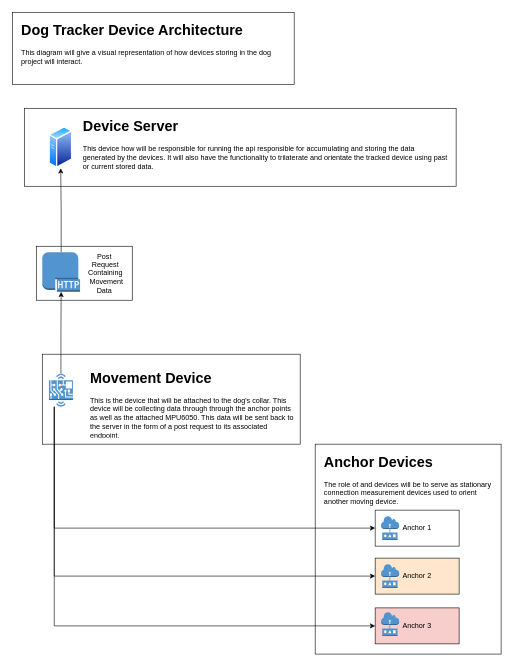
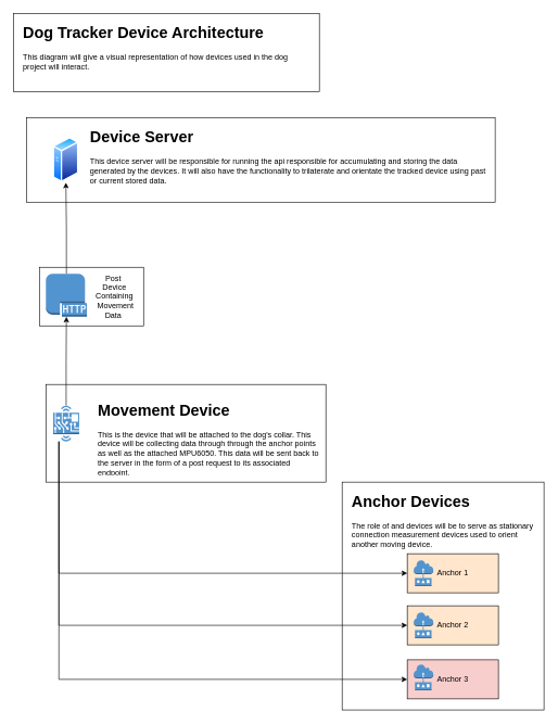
  <mxCell id="0" />
  <mxCell id="1" parent="0" />
  <mxCell id="2" value="" style="rounded=0;whiteSpace=wrap;html=1;" vertex="1" parent="1"><mxGeometry x="60" y="410" width="160" height="90" as="geometry" /></mxCell>
  <mxCell id="3" value="" style="rounded=0;whiteSpace=wrap;html=1;" vertex="1" parent="1"><mxGeometry x="40" y="180" width="720" height="130" as="geometry" /></mxCell>
  <mxCell id="4" value="" style="rounded=0;whiteSpace=wrap;html=1;" vertex="1" parent="1"><mxGeometry x="525" y="740" width="310" height="350" as="geometry" /></mxCell>
  <mxCell id="5" value="" style="rounded=0;whiteSpace=wrap;html=1;" vertex="1" parent="1"><mxGeometry x="20" y="20" width="470" height="120" as="geometry" /></mxCell>
- <mxCell id="6" value="&lt;h1&gt;Dog Tracker Device Architecture&lt;/h1&gt;&lt;p&gt;This diagram will give a visual representation of how devices storing in the dog project will interact.&lt;/p&gt;" style="text;html=1;strokeColor=none;fillColor=none;spacing=5;spacingTop=-20;whiteSpace=wrap;overflow=hidden;rounded=0;" vertex="1" parent="1"><mxGeometry x="30" y="30" width="450" height="100" as="geometry" /></mxCell>
+ <mxCell id="6" value="&lt;h1&gt;Dog Tracker Device Architecture&lt;/h1&gt;&lt;p&gt;This diagram will give a visual representation of how devices used in the dog project will interact.&lt;/p&gt;" style="text;html=1;strokeColor=none;fillColor=none;spacing=5;spacingTop=-20;whiteSpace=wrap;overflow=hidden;rounded=0;" vertex="1" parent="1"><mxGeometry x="30" y="30" width="450" height="100" as="geometry" /></mxCell>
  <mxCell id="7" style="edgeStyle=orthogonalEdgeStyle;rounded=0;orthogonalLoop=1;jettySize=auto;html=1;entryX=0.5;entryY=1;entryDx=0;entryDy=0;" edge="1" parent="1" source="8" target="17"><mxGeometry relative="1" as="geometry" /></mxCell>
  <mxCell id="8" value="" style="outlineConnect=0;dashed=0;verticalLabelPosition=bottom;verticalAlign=top;align=center;html=1;shape=mxgraph.aws3.http_protocol;fillColor=#5294CF;gradientColor=none;" vertex="1" parent="1"><mxGeometry x="70" y="420" width="63" height="66" as="geometry" /></mxCell>
  <mxCell id="9" value="" style="rounded=0;whiteSpace=wrap;html=1;" vertex="1" parent="1"><mxGeometry x="70" y="590" width="430" height="150" as="geometry" /></mxCell>
- <mxCell id="10" value="Anchor 1" style="rounded=0;whiteSpace=wrap;html=1;" vertex="1" parent="1"><mxGeometry x="625" y="850" width="140" height="60" as="geometry" /></mxCell>
+ <mxCell id="10" value="Anchor 1" style="rounded=0;whiteSpace=wrap;html=1;fillColor=#ffe6cc;" vertex="1" parent="1"><mxGeometry x="625" y="850" width="140" height="60" as="geometry" /></mxCell>
  <mxCell id="11" value="Anchor 3" style="rounded=0;whiteSpace=wrap;html=1;fillColor=#f8cecc;" vertex="1" parent="1"><mxGeometry x="625" y="1013" width="140" height="60" as="geometry" /></mxCell>
  <mxCell id="12" value="" style="outlineConnect=0;dashed=0;verticalLabelPosition=bottom;verticalAlign=top;align=center;html=1;shape=mxgraph.aws3.sensor;fillColor=#5294CF;gradientColor=none;" vertex="1" parent="1"><mxGeometry x="635" y="860" width="30" height="40" as="geometry" /></mxCell>
  <mxCell id="13" value="Anchor 2" style="rounded=0;whiteSpace=wrap;html=1;fillColor=#ffe6cc;" vertex="1" parent="1"><mxGeometry x="625" y="930" width="140" height="60" as="geometry" /></mxCell>
  <mxCell id="14" value="" style="outlineConnect=0;dashed=0;verticalLabelPosition=bottom;verticalAlign=top;align=center;html=1;shape=mxgraph.aws3.sensor;fillColor=#5294CF;gradientColor=none;" vertex="1" parent="1"><mxGeometry x="635" y="940" width="30" height="40" as="geometry" /></mxCell>
  <mxCell id="15" value="" style="outlineConnect=0;dashed=0;verticalLabelPosition=bottom;verticalAlign=top;align=center;html=1;shape=mxgraph.aws3.sensor;fillColor=#5294CF;gradientColor=none;" vertex="1" parent="1"><mxGeometry x="635" y="1020" width="30" height="40" as="geometry" /></mxCell>
  <mxCell id="16" value="&lt;h1&gt;Anchor Devices&lt;/h1&gt;&lt;p&gt;The role of and devices will be to serve as stationary connection measurement devices used to orient another moving device.&amp;nbsp;&lt;/p&gt;" style="text;html=1;strokeColor=none;fillColor=none;spacing=5;spacingTop=-20;whiteSpace=wrap;overflow=hidden;rounded=0;" vertex="1" parent="1"><mxGeometry x="535" y="750" width="290" height="120" as="geometry" /></mxCell>
  <mxCell id="17" value="" style="aspect=fixed;perimeter=ellipsePerimeter;html=1;align=center;shadow=0;dashed=0;spacingTop=3;image;image=img/lib/active_directory/generic_server.svg;" vertex="1" parent="1"><mxGeometry x="81.1" y="210" width="39.2" height="70" as="geometry" /></mxCell>
  <mxCell id="18" style="edgeStyle=orthogonalEdgeStyle;rounded=0;orthogonalLoop=1;jettySize=auto;html=1;entryX=0;entryY=0.5;entryDx=0;entryDy=0;" edge="1" parent="1" source="22" target="11"><mxGeometry relative="1" as="geometry"><Array as="points"><mxPoint x="90" y="1043" /></Array></mxGeometry></mxCell>
  <mxCell id="19" style="edgeStyle=orthogonalEdgeStyle;rounded=0;orthogonalLoop=1;jettySize=auto;html=1;entryX=0;entryY=0.5;entryDx=0;entryDy=0;" edge="1" parent="1" source="22" target="13"><mxGeometry relative="1" as="geometry"><Array as="points"><mxPoint x="90" y="960" /></Array></mxGeometry></mxCell>
  <mxCell id="20" style="edgeStyle=orthogonalEdgeStyle;rounded=0;orthogonalLoop=1;jettySize=auto;html=1;" edge="1" parent="1" source="22" target="10"><mxGeometry relative="1" as="geometry"><Array as="points"><mxPoint x="90" y="880" /></Array></mxGeometry></mxCell>
  <mxCell id="21" style="edgeStyle=orthogonalEdgeStyle;rounded=0;orthogonalLoop=1;jettySize=auto;html=1;entryX=0.5;entryY=1;entryDx=0;entryDy=0;entryPerimeter=0;" edge="1" parent="1" source="22" target="8"><mxGeometry relative="1" as="geometry" /></mxCell>
  <mxCell id="22" value="" style="outlineConnect=0;dashed=0;verticalLabelPosition=bottom;verticalAlign=top;align=center;html=1;shape=mxgraph.aws3.hardware_board;fillColor=#5294CF;gradientColor=none;" vertex="1" parent="1"><mxGeometry x="81.1" y="622.38" width="40" height="55.25" as="geometry" /></mxCell>
  <mxCell id="23" value="&lt;h1&gt;Movement Device&lt;/h1&gt;&lt;p&gt;This is the device that will be attached to the dog's collar. This device will be collecting data through through the anchor points as well as the attached MPU6050. This data will be sent back to the server in the form of a post request to its associated endpoint.&lt;/p&gt;" style="text;html=1;strokeColor=none;fillColor=none;spacing=5;spacingTop=-20;whiteSpace=wrap;overflow=hidden;rounded=0;" vertex="1" parent="1"><mxGeometry x="145" y="610" width="350" height="120" as="geometry" /></mxCell>
- <mxCell id="24" value="Post&amp;nbsp;&lt;br&gt;Request&lt;br&gt;Containing&lt;br&gt;&amp;nbsp;Movement&lt;br&gt;Data&amp;nbsp;" style="text;html=1;align=center;verticalAlign=middle;resizable=0;points=[];autosize=1;strokeColor=none;fillColor=none;" vertex="1" parent="1"><mxGeometry x="140" y="415" width="70" height="80" as="geometry" /></mxCell>
- <mxCell id="25" value="&lt;h1&gt;Device Server&lt;/h1&gt;&lt;p&gt;This device how will be responsible for running the api responsible for accumulating and storing the data generated by the devices. It will also have the functionality to trilaterate and orientate the tracked device using past or current stored data.&amp;nbsp;&lt;/p&gt;" style="text;html=1;strokeColor=none;fillColor=none;spacing=5;spacingTop=-20;whiteSpace=wrap;overflow=hidden;rounded=0;" vertex="1" parent="1"><mxGeometry x="133" y="190" width="617" height="110" as="geometry" /></mxCell>
+ <mxCell id="24" value="Post&amp;nbsp;&lt;br&gt;Device&lt;br&gt;Containing&lt;br&gt;&amp;nbsp;Movement&lt;br&gt;Data&amp;nbsp;" style="text;html=1;align=center;verticalAlign=middle;resizable=0;points=[];autosize=1;strokeColor=none;fillColor=none;" vertex="1" parent="1"><mxGeometry x="140" y="415" width="70" height="80" as="geometry" /></mxCell>
+ <mxCell id="25" value="&lt;h1&gt;Device Server&lt;/h1&gt;&lt;p&gt;This device server will be responsible for running the api responsible for accumulating and storing the data generated by the devices. It will also have the functionality to trilaterate and orientate the tracked device using past or current stored data.&amp;nbsp;&lt;/p&gt;" style="text;html=1;strokeColor=none;fillColor=none;spacing=5;spacingTop=-20;whiteSpace=wrap;overflow=hidden;rounded=0;" vertex="1" parent="1"><mxGeometry x="133" y="190" width="617" height="110" as="geometry" /></mxCell>
